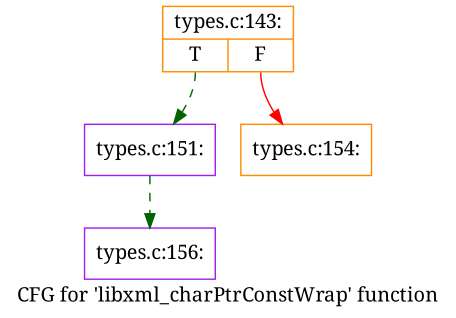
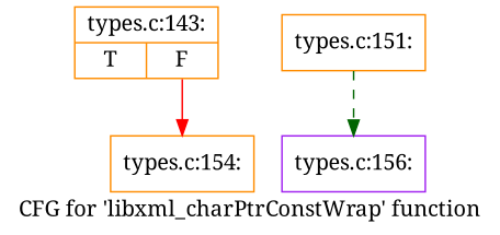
  digraph {
    fontname="Noto Serif"
    label="CFG for 'libxml_charPtrConstWrap' function"
    node [color=darkorange fontname="Noto Serif" shape=record]
    edge [color=darkgreen fontname="Noto Serif" style=dashed]
    n1 [label="{types.c:143:|{<s0>T|<s1>F}}"]
-   n2 [color=purple label="{types.c:151:}"]
+   n2 [label="{types.c:151:}"]
    n3 [label="{types.c:154:}"]
    n4 [color=purple label="{types.c:156:}"]
-   n1 -> n2 [tailport=s0]
    n1 -> n3 [color=red style=solid tailport=s1]
    n2 -> n4
  }
